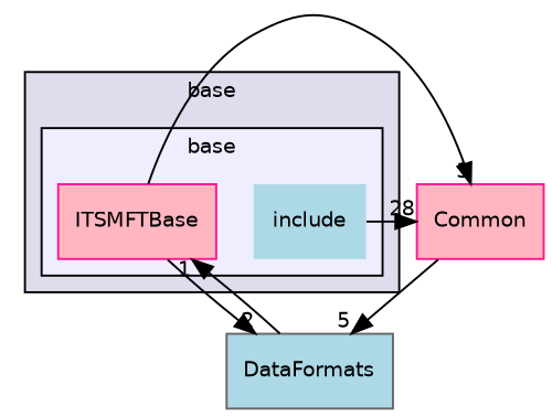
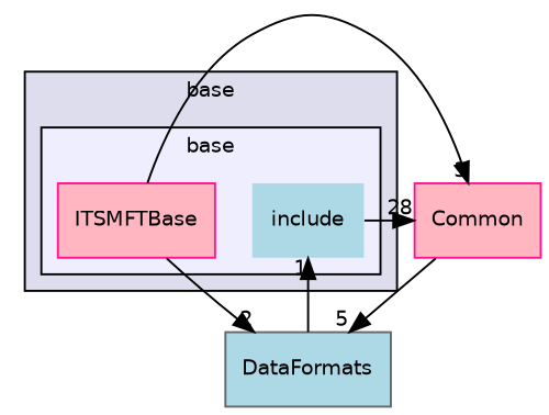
  digraph {
    compound=true
    node [color=deeppink fillcolor=lightblue fontname=Helvetica fontsize=10 shape=box style=filled]
    edge [labeldistance=1.5 labelfontname=Helvetica labelfontsize=10]
    n1 [label=include shape=plaintext]
    n2 [fillcolor=lightpink label=ITSMFTBase]
    n3 [fillcolor=lightpink label=Common]
    n4 [color=gray40 label=DataFormats]
    subgraph cluster_1 {
      bgcolor="#ddddee"
      fontname=Helvetica
      fontsize=10
      label=base
      pencolor=black
      subgraph cluster_2 {
        bgcolor="#eeeeff"
        fontname=Helvetica
        fontsize=10
        label=base
        pencolor=black
        n1
        n2
      }
    }
    n1 -> n3 [headlabel=28]
    n2 -> n3 [headlabel=3]
    n2 -> n4 [headlabel=2]
    n3 -> n4 [headlabel=5]
-   n4 -> n2 [headlabel=1]
+   n4 -> n1 [headlabel=1]
  }
